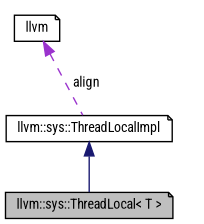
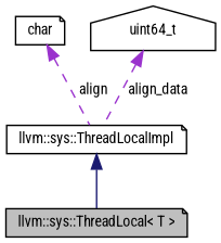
  digraph {
    fontname="Roboto Condensed"
    node [color=black fontname="Roboto Condensed" fontsize=10 shape=note]
    edge [color=darkorchid3 dir=back fontname="Roboto Condensed" fontsize=10 labelfontname=Helvetica labelfontsize=10 style=dashed]
    n1 [fillcolor=grey75 fontcolor=black height=0.2 label="llvm::sys::ThreadLocal\< T \>" style=filled width=0.4]
    n2 [height=0.2 label="llvm::sys::ThreadLocalImpl" width=0.4]
-   n3 [height=0.2 label=llvm width=0.4]
+   n3 [height=0.2 label=char width=0.4]
+   n4 [height=0.2 label=uint64_t shape=house width=0.4]
    n2 -> n1 [color=midnightblue style=solid]
    n3 -> n2 [label=" align"]
+   n4 -> n2 [label=" align_data"]
  }
